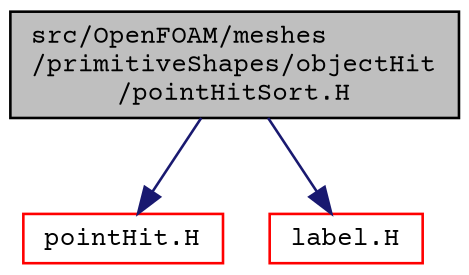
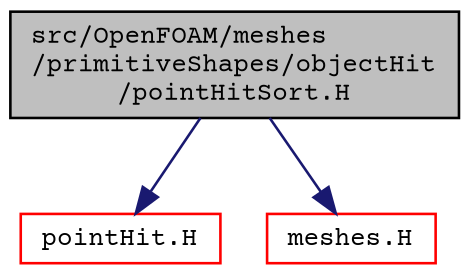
  digraph {
    fontname="Courier Prime"
    node [color=red fontname="Courier Prime" fontsize=10 shape=record]
    edge [color=midnightblue fontname="Courier Prime" fontsize=10 labelfontname=Helvetica labelfontsize=10 style=solid]
    n1 [color=black fillcolor=grey75 fontcolor=black height=0.2 label="src/OpenFOAM/meshes\l/primitiveShapes/objectHit\l/pointHitSort.H" style=filled width=0.4]
    n2 [height=0.2 label="pointHit.H" width=0.4]
-   n3 [height=0.2 label="label.H" width=0.4]
+   n3 [height=0.2 label="meshes.H" width=0.4]
    n1 -> n2
    n1 -> n3
  }
